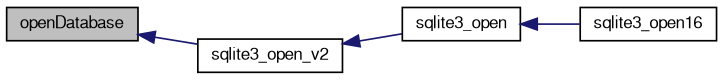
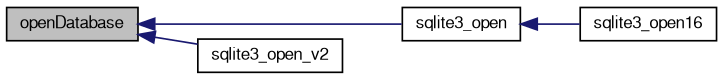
  digraph {
    rankdir=LR
    node [color=black fillcolor=white fontname=FreeSans fontsize=10 shape=record style=filled]
    edge [color=midnightblue dir=back fontname=FreeSans fontsize=10 labelfontname=FreeSans labelfontsize=10 style=solid]
    n1 [fillcolor=grey75 fontcolor=black height=0.2 label=openDatabase width=0.4]
    n2 [height=0.2 label=sqlite3_open width=0.4]
    n3 [height=0.2 label=sqlite3_open_v2 width=0.4]
    n4 [height=0.2 label=sqlite3_open16 width=0.4]
-   n3 -> n2
+   n1 -> n2
    n1 -> n3
    n2 -> n4
  }
